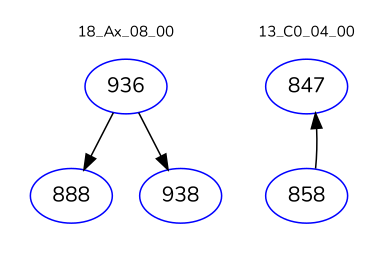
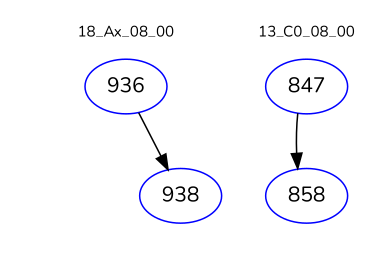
  digraph {
    fontname=Nunito
    node [color=blue fontname=Nunito]
    edge [color=black fontname=Nunito]
    n1 [label=936]
-   n2 [label=888]
    n3 [label=938]
    n4 [label=847]
    n5 [label=858]
    subgraph cluster_1 {
      color=white
      fontsize=10
      label="18_Ax_08_00"
      n1
-     n2
      n3
    }
    subgraph cluster_2 {
      color=white
      fontsize=10
-     label="13_C0_04_00"
+     label="13_C0_08_00"
      n4
      n5
    }
-   n1 -> n2
    n1 -> n3
-   n5 -> n4
+   n4 -> n5
  }
